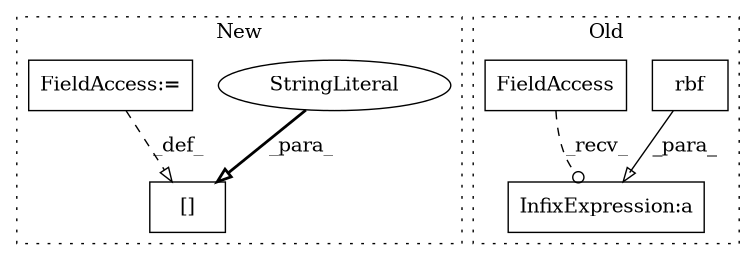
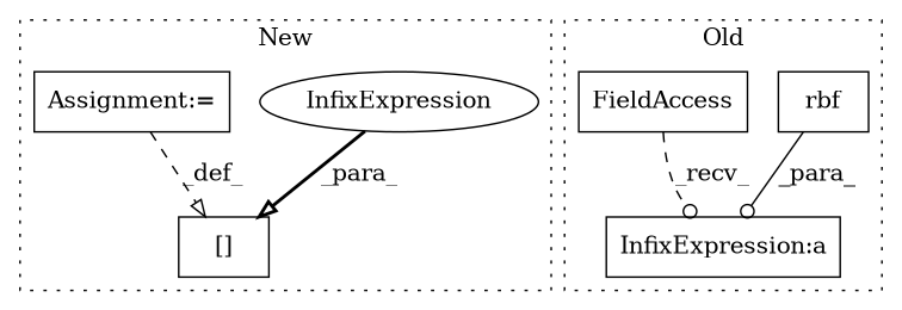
  digraph {
    node [shape=box]
    edge [arrowhead=onormal style=dashed]
    n1 [a=2 l="2,1" label="[]" s="2296,2305"]
-   n2 [a=45 l=7 label=StringLiteral s=2298 shape=ellipse]
-   n3 [a=7 l=1 label="FieldAccess:=" s=2306]
+   n2 [a=45 l=7 label=InfixExpression s=2298 shape=ellipse]
+   n3 [a=7 l=1 label="Assignment:=" s=2306]
    n4 [a=32 l="4,1" label=rbf s="3388,3410"]
    n5 [a=27 l=3 label="InfixExpression:a" s=3411]
    n6 [a=22 l=8 label=FieldAccess s=3379]
    subgraph cluster_1 {
      label=New
      style=dotted
      n1
      n2
      n3
    }
    subgraph cluster_2 {
      label=Old
      style=dotted
      n4
      n5
      n6
    }
    n2 -> n1 [label=_para_ style=bold]
    n3 -> n1 [label=_def_]
-   n4 -> n5 [label=_para_ style=solid]
+   n4 -> n5 [arrowhead=odot label=_para_ style=solid]
    n6 -> n5 [arrowhead=odot label=_recv_]
  }
